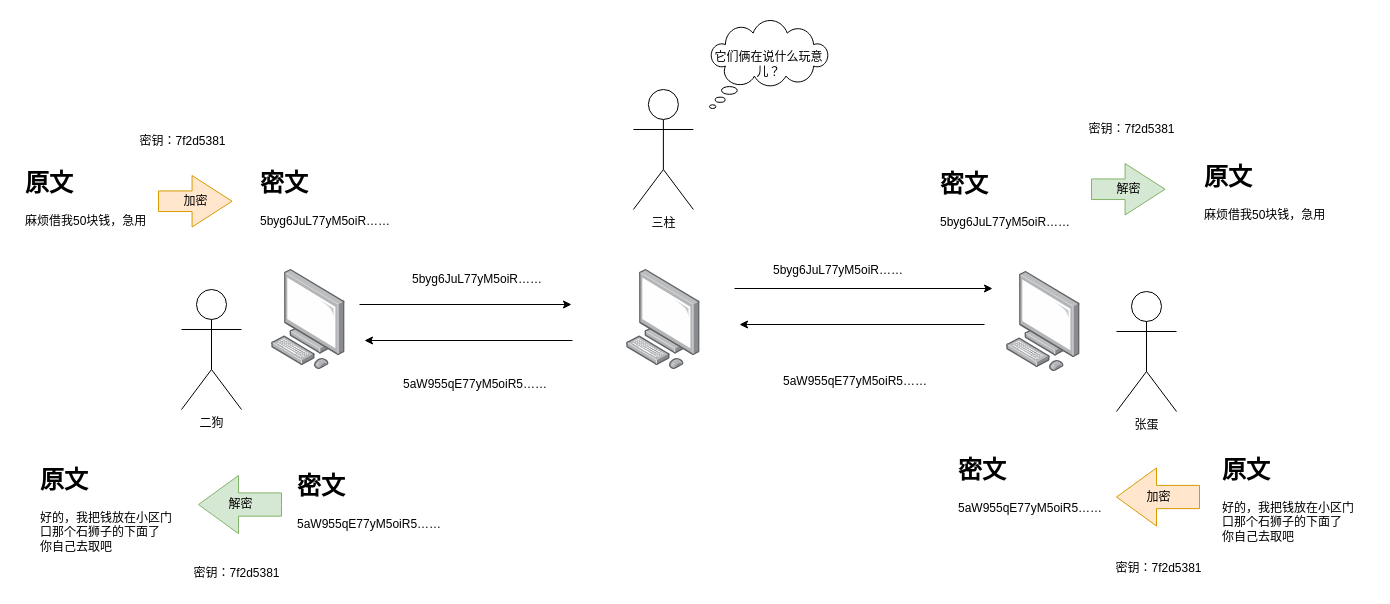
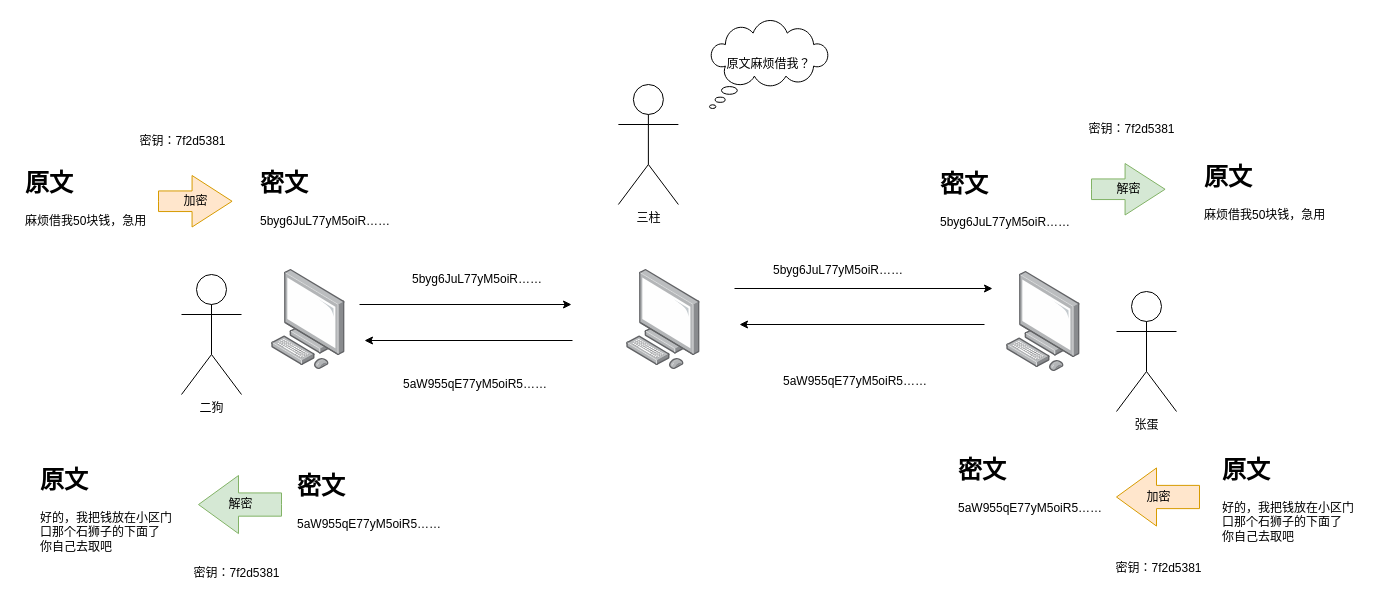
  <mxCell id="0" />
  <mxCell id="1" parent="0" />
  <mxCell id="2" value="张蛋" style="shape=umlActor;verticalLabelPosition=bottom;verticalAlign=top;html=1;outlineConnect=0;" parent="1" vertex="1"><mxGeometry x="1116" y="291" width="60" height="120" as="geometry" /></mxCell>
- <mxCell id="3" value="二狗" style="shape=umlActor;verticalLabelPosition=bottom;verticalAlign=top;html=1;outlineConnect=0;" parent="1" vertex="1"><mxGeometry x="181" y="289" width="60" height="120" as="geometry" /></mxCell>
+ <mxCell id="3" value="二狗" style="shape=umlActor;verticalLabelPosition=bottom;verticalAlign=top;html=1;outlineConnect=0;" parent="1" vertex="1"><mxGeometry x="181" y="274" width="60" height="120" as="geometry" /></mxCell>
  <mxCell id="4" value="" style="points=[];aspect=fixed;html=1;align=center;shadow=0;dashed=0;image;image=img/lib/allied_telesis/computer_and_terminals/Personal_Computer.svg;" parent="1" vertex="1"><mxGeometry x="271" y="269" width="73.79" height="100" as="geometry" /></mxCell>
  <mxCell id="5" value="" style="points=[];aspect=fixed;html=1;align=center;shadow=0;dashed=0;image;image=img/lib/allied_telesis/computer_and_terminals/Personal_Computer.svg;" parent="1" vertex="1"><mxGeometry x="1006" y="271" width="73.79" height="100" as="geometry" /></mxCell>
  <mxCell id="6" value="" style="endArrow=classic;html=1;" parent="1" edge="1"><mxGeometry width="50" height="50" relative="1" as="geometry"><mxPoint x="359" y="304" as="sourcePoint" /><mxPoint x="571" y="304" as="targetPoint" /></mxGeometry></mxCell>
  <mxCell id="7" value="5byg6JuL77yM5oiR……" style="text;html=1;strokeColor=none;fillColor=none;align=center;verticalAlign=middle;whiteSpace=wrap;rounded=0;" parent="1" vertex="1"><mxGeometry x="342" y="269" width="270" height="20" as="geometry" /></mxCell>
  <mxCell id="8" value="" style="endArrow=classic;html=1;" parent="1" edge="1"><mxGeometry width="50" height="50" relative="1" as="geometry"><mxPoint x="572" y="340" as="sourcePoint" /><mxPoint x="364" y="340" as="targetPoint" /></mxGeometry></mxCell>
  <mxCell id="9" value="&lt;span style=&quot;text-align: left&quot;&gt;5aW955qE77yM5oiR5……&lt;/span&gt;" style="text;html=1;strokeColor=none;fillColor=none;align=center;verticalAlign=middle;whiteSpace=wrap;rounded=0;" parent="1" vertex="1"><mxGeometry x="725" y="373" width="260" height="15" as="geometry" /></mxCell>
  <mxCell id="10" value="" style="endArrow=classic;html=1;" parent="1" edge="1"><mxGeometry width="50" height="50" relative="1" as="geometry"><mxPoint x="734" y="288" as="sourcePoint" /><mxPoint x="992" y="288" as="targetPoint" /></mxGeometry></mxCell>
  <mxCell id="11" value="" style="endArrow=classic;html=1;" parent="1" edge="1"><mxGeometry width="50" height="50" relative="1" as="geometry"><mxPoint x="984" y="324" as="sourcePoint" /><mxPoint x="739" y="324" as="targetPoint" /></mxGeometry></mxCell>
- <mxCell id="12" value="三柱" style="shape=umlActor;verticalLabelPosition=bottom;verticalAlign=top;html=1;outlineConnect=0;" parent="1" vertex="1"><mxGeometry x="632.89" y="89" width="60" height="120" as="geometry" /></mxCell>
+ <mxCell id="12" value="三柱" style="shape=umlActor;verticalLabelPosition=bottom;verticalAlign=top;html=1;outlineConnect=0;" parent="1" vertex="1"><mxGeometry x="617.89" y="84" width="60" height="120" as="geometry" /></mxCell>
  <mxCell id="13" value="" style="points=[];aspect=fixed;html=1;align=center;shadow=0;dashed=0;image;image=img/lib/allied_telesis/computer_and_terminals/Personal_Computer.svg;" parent="1" vertex="1"><mxGeometry x="626" y="269" width="73.79" height="100" as="geometry" /></mxCell>
  <mxCell id="14" value="&lt;span style=&quot;text-align: left&quot;&gt;5aW955qE77yM5oiR5……&lt;/span&gt;" style="text;html=1;strokeColor=none;fillColor=none;align=center;verticalAlign=middle;whiteSpace=wrap;rounded=0;" parent="1" vertex="1"><mxGeometry x="344.79" y="376" width="260" height="15" as="geometry" /></mxCell>
  <mxCell id="15" value="&lt;h1&gt;原文&lt;/h1&gt;&lt;p&gt;麻烦借我50块钱，急用&lt;/p&gt;" style="text;html=1;strokeColor=none;fillColor=none;spacing=5;spacingTop=-20;whiteSpace=wrap;overflow=hidden;rounded=0;" parent="1" vertex="1"><mxGeometry x="20" y="163" width="130" height="93" as="geometry" /></mxCell>
  <mxCell id="16" value="加密" style="html=1;shadow=0;dashed=0;align=center;verticalAlign=middle;shape=mxgraph.arrows2.arrow;dy=0.6;dx=40;notch=0;fillColor=#ffe6cc;strokeColor=#d79b00;" parent="1" vertex="1"><mxGeometry x="158" y="175" width="73.57" height="51.5" as="geometry" /></mxCell>
  <mxCell id="17" value="&lt;h1&gt;密文&lt;/h1&gt;&lt;p&gt;5byg6JuL77yM5oiR……&lt;/p&gt;" style="text;html=1;strokeColor=none;fillColor=none;spacing=5;spacingTop=-20;whiteSpace=wrap;overflow=hidden;rounded=0;" parent="1" vertex="1"><mxGeometry x="255" y="163" width="147" height="87" as="geometry" /></mxCell>
  <mxCell id="18" value="5byg6JuL77yM5oiR……" style="text;html=1;strokeColor=none;fillColor=none;align=center;verticalAlign=middle;whiteSpace=wrap;rounded=0;" parent="1" vertex="1"><mxGeometry x="703" y="260" width="270" height="20" as="geometry" /></mxCell>
  <mxCell id="19" value="&lt;h1&gt;原文&lt;/h1&gt;&lt;p&gt;麻烦借我50块钱，急用&lt;/p&gt;" style="text;html=1;strokeColor=none;fillColor=none;spacing=5;spacingTop=-20;whiteSpace=wrap;overflow=hidden;rounded=0;" parent="1" vertex="1"><mxGeometry x="1199" y="157" width="130" height="93" as="geometry" /></mxCell>
  <mxCell id="20" value="解密" style="html=1;shadow=0;dashed=0;align=center;verticalAlign=middle;shape=mxgraph.arrows2.arrow;dy=0.6;dx=40;notch=0;fillColor=#d5e8d4;strokeColor=#82b366;" parent="1" vertex="1"><mxGeometry x="1091" y="163" width="73.57" height="51.5" as="geometry" /></mxCell>
  <mxCell id="21" value="&lt;h1&gt;密文&lt;/h1&gt;&lt;p&gt;5byg6JuL77yM5oiR……&lt;/p&gt;" style="text;html=1;strokeColor=none;fillColor=none;spacing=5;spacingTop=-20;whiteSpace=wrap;overflow=hidden;rounded=0;" parent="1" vertex="1"><mxGeometry x="935" y="163.75" width="146" height="79.5" as="geometry" /></mxCell>
  <mxCell id="22" value="&lt;h1&gt;原文&lt;/h1&gt;&lt;p&gt;&lt;span style=&quot;text-align: center&quot;&gt;好的，我把钱放在小区门口那个石狮子的下面了&lt;/span&gt;&lt;br style=&quot;text-align: center&quot;&gt;&lt;span style=&quot;text-align: center&quot;&gt;你自己去取吧&lt;/span&gt;&lt;br&gt;&lt;/p&gt;" style="text;html=1;strokeColor=none;fillColor=none;spacing=5;spacingTop=-20;whiteSpace=wrap;overflow=hidden;rounded=0;" parent="1" vertex="1"><mxGeometry x="1217" y="450" width="151" height="93" as="geometry" /></mxCell>
  <mxCell id="23" value="&lt;h1&gt;密文&lt;/h1&gt;&lt;p&gt;5aW955qE77yM5oiR5……&lt;/p&gt;" style="text;html=1;strokeColor=none;fillColor=none;spacing=5;spacingTop=-20;whiteSpace=wrap;overflow=hidden;rounded=0;" parent="1" vertex="1"><mxGeometry x="953" y="450" width="158" height="87" as="geometry" /></mxCell>
  <mxCell id="24" value="加密" style="html=1;shadow=0;dashed=0;align=center;verticalAlign=middle;shape=mxgraph.arrows2.arrow;dy=0.6;dx=40;flipH=1;notch=0;fillColor=#ffe6cc;strokeColor=#d79b00;" parent="1" vertex="1"><mxGeometry x="1116" y="467.45" width="83" height="58.1" as="geometry" /></mxCell>
  <mxCell id="25" value="&lt;h1&gt;原文&lt;/h1&gt;&lt;p&gt;&lt;span style=&quot;text-align: center&quot;&gt;好的，我把钱放在小区门口那个石狮子的下面了&lt;/span&gt;&lt;br style=&quot;text-align: center&quot;&gt;&lt;span style=&quot;text-align: center&quot;&gt;你自己去取吧&lt;/span&gt;&lt;br&gt;&lt;/p&gt;" style="text;html=1;strokeColor=none;fillColor=none;spacing=5;spacingTop=-20;whiteSpace=wrap;overflow=hidden;rounded=0;" parent="1" vertex="1"><mxGeometry x="35" y="460" width="151" height="93" as="geometry" /></mxCell>
  <mxCell id="26" value="&lt;h1&gt;密文&lt;/h1&gt;&lt;p&gt;5aW955qE77yM5oiR5……&lt;/p&gt;" style="text;html=1;strokeColor=none;fillColor=none;spacing=5;spacingTop=-20;whiteSpace=wrap;overflow=hidden;rounded=0;" parent="1" vertex="1"><mxGeometry x="292" y="466" width="158" height="87" as="geometry" /></mxCell>
  <mxCell id="27" value="解密" style="html=1;shadow=0;dashed=0;align=center;verticalAlign=middle;shape=mxgraph.arrows2.arrow;dy=0.6;dx=40;flipH=1;notch=0;fillColor=#d5e8d4;strokeColor=#82b366;" parent="1" vertex="1"><mxGeometry x="198" y="475" width="83" height="58.1" as="geometry" /></mxCell>
- <mxCell id="28" value="它们俩在说什么玩意儿？" style="whiteSpace=wrap;html=1;shape=mxgraph.basic.cloud_callout" parent="1" vertex="1"><mxGeometry x="709" y="20" width="119" height="88" as="geometry" /></mxCell>
+ <mxCell id="28" value="原文麻烦借我？" style="whiteSpace=wrap;html=1;shape=mxgraph.basic.cloud_callout" parent="1" vertex="1"><mxGeometry x="709" y="20" width="119" height="88" as="geometry" /></mxCell>
  <mxCell id="29" value="密钥：7f2d5381" style="text;html=1;align=center;verticalAlign=middle;resizable=0;points=[];autosize=1;" parent="1" vertex="1"><mxGeometry x="134" y="132" width="96" height="18" as="geometry" /></mxCell>
  <mxCell id="30" value="密钥：7f2d5381" style="text;html=1;align=center;verticalAlign=middle;resizable=0;points=[];autosize=1;" parent="1" vertex="1"><mxGeometry x="1083" y="120" width="96" height="18" as="geometry" /></mxCell>
  <mxCell id="31" value="密钥：7f2d5381" style="text;html=1;align=center;verticalAlign=middle;resizable=0;points=[];autosize=1;" parent="1" vertex="1"><mxGeometry x="188" y="564" width="96" height="18" as="geometry" /></mxCell>
  <mxCell id="32" value="密钥：7f2d5381" style="text;html=1;align=center;verticalAlign=middle;resizable=0;points=[];autosize=1;" parent="1" vertex="1"><mxGeometry x="1109.5" y="559" width="96" height="18" as="geometry" /></mxCell>
